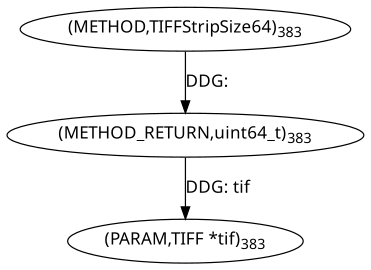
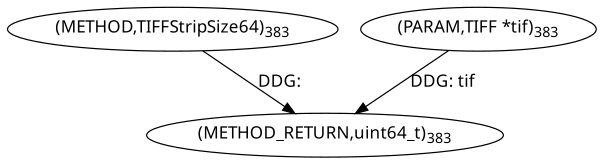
  digraph {
    fontname="Noto Sans"
    node [fontname="Noto Sans"]
    edge [fontname="Noto Sans"]
    n1 [label=<(METHOD,TIFFStripSize64)<SUB>383</SUB>>]
    n2 [label=<(METHOD_RETURN,uint64_t)<SUB>383</SUB>>]
    n3 [label=<(PARAM,TIFF *tif)<SUB>383</SUB>>]
    n1 -> n2 [label="DDG: "]
-   n2 -> n3 [label="DDG: tif"]
+   n3 -> n2 [label="DDG: tif"]
  }
